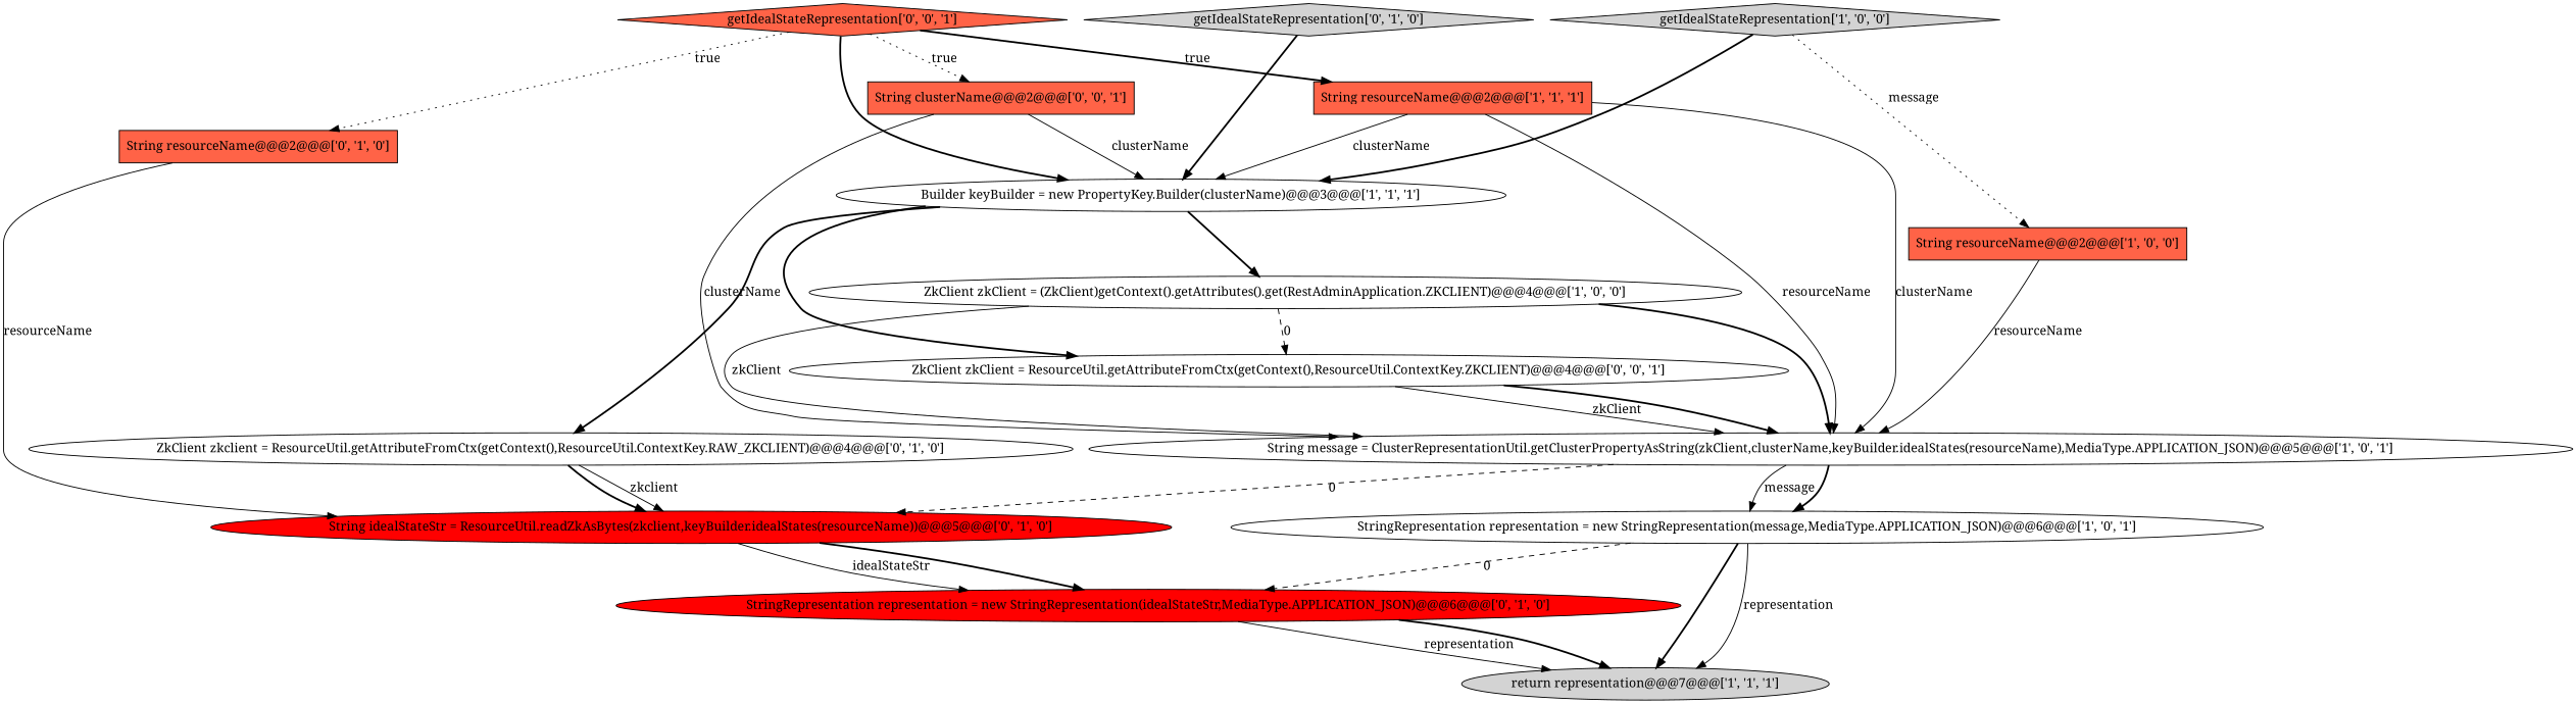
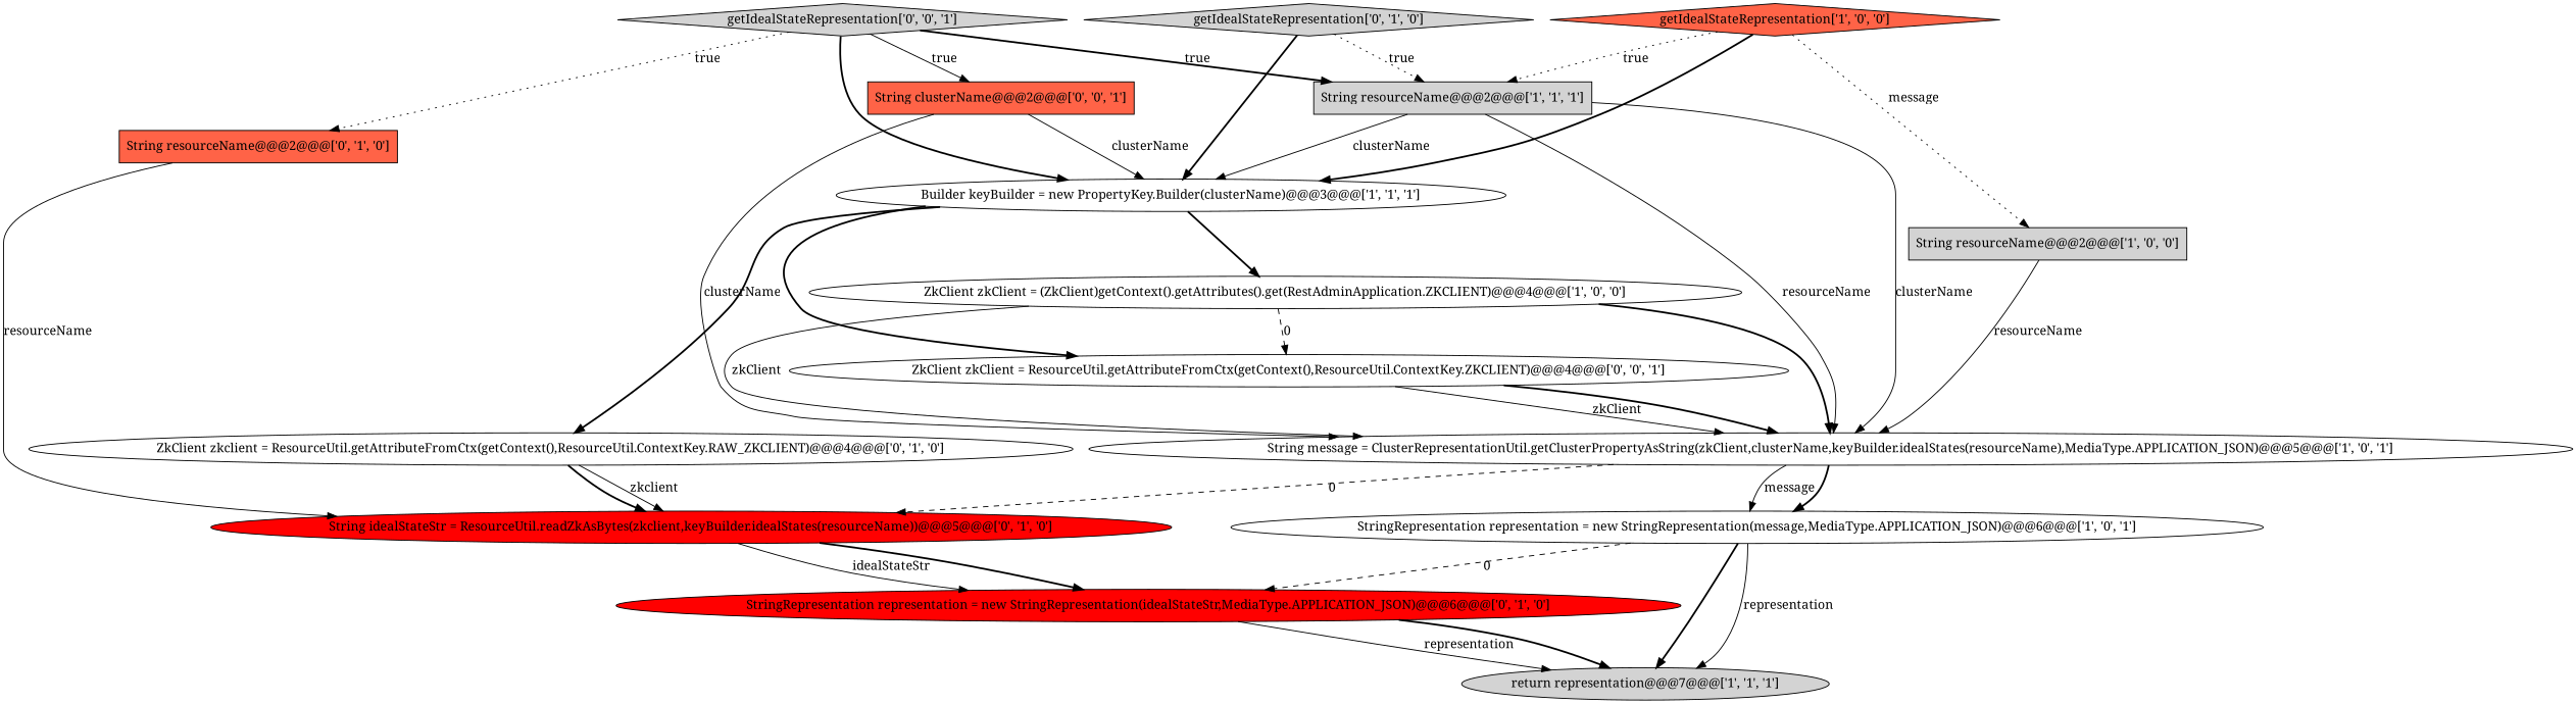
  digraph {
    fontname="Noto Serif"
    node [fillcolor=white fontname="Noto Serif" shape=ellipse style=filled]
    edge [fontname="Noto Serif" style=bold]
-   n1 [fillcolor=lightgray label="getIdealStateRepresentation['1', '0', '0']" shape=diamond]
+   n1 [fillcolor=tomato label="getIdealStateRepresentation['1', '0', '0']" shape=diamond]
    n2 [label="Builder keyBuilder = new PropertyKey.Builder(clusterName)@@@3@@@['1', '1', '1']"]
-   n3 [fillcolor=tomato label="String resourceName@@@2@@@['1', '1', '1']" shape=box]
-   n4 [fillcolor=tomato label="String resourceName@@@2@@@['1', '0', '0']" shape=box]
+   n3 [fillcolor=lightgray label="String resourceName@@@2@@@['1', '1', '1']" shape=box]
+   n4 [fillcolor=lightgray label="String resourceName@@@2@@@['1', '0', '0']" shape=box]
    n5 [label="ZkClient zkClient = ResourceUtil.getAttributeFromCtx(getContext(),ResourceUtil.ContextKey.ZKCLIENT)@@@4@@@['0', '0', '1']"]
    n6 [label="ZkClient zkClient = (ZkClient)getContext().getAttributes().get(RestAdminApplication.ZKCLIENT)@@@4@@@['1', '0', '0']"]
    n7 [label="ZkClient zkclient = ResourceUtil.getAttributeFromCtx(getContext(),ResourceUtil.ContextKey.RAW_ZKCLIENT)@@@4@@@['0', '1', '0']"]
    n8 [label="String message = ClusterRepresentationUtil.getClusterPropertyAsString(zkClient,clusterName,keyBuilder.idealStates(resourceName),MediaType.APPLICATION_JSON)@@@5@@@['1', '0', '1']"]
    n9 [fillcolor=red label="String idealStateStr = ResourceUtil.readZkAsBytes(zkclient,keyBuilder.idealStates(resourceName))@@@5@@@['0', '1', '0']"]
    n10 [label="StringRepresentation representation = new StringRepresentation(message,MediaType.APPLICATION_JSON)@@@6@@@['1', '0', '1']"]
    n11 [fillcolor=red label="StringRepresentation representation = new StringRepresentation(idealStateStr,MediaType.APPLICATION_JSON)@@@6@@@['0', '1', '0']"]
    n12 [fillcolor=lightgray label="return representation@@@7@@@['1', '1', '1']"]
    n13 [fillcolor=tomato label="String clusterName@@@2@@@['0', '0', '1']" shape=box]
    n14 [fillcolor=lightgray label="getIdealStateRepresentation['0', '1', '0']" shape=diamond]
    n15 [fillcolor=tomato label="String resourceName@@@2@@@['0', '1', '0']" shape=box]
-   n16 [fillcolor=tomato label="getIdealStateRepresentation['0', '0', '1']" shape=diamond]
+   n16 [fillcolor=lightgray label="getIdealStateRepresentation['0', '0', '1']" shape=diamond]
    n1 -> n2
+   n1 -> n3 [label=true style=dotted]
    n1 -> n4 [label=message style=dotted]
    n2 -> n5
    n2 -> n6
    n2 -> n7
    n3 -> n2 [label=clusterName style=solid]
    n3 -> n8 [label=resourceName style=solid]
    n3 -> n8 [label=clusterName style=solid]
    n4 -> n8 [label=resourceName style=solid]
    n5 -> n8 [label=zkClient style=solid]
    n5 -> n8
    n6 -> n5 [label=0 style=dashed]
    n6 -> n8 [label=zkClient style=solid]
    n6 -> n8
    n7 -> n9 [label=zkclient style=solid]
    n7 -> n9
    n8 -> n9 [label=0 style=dashed]
    n8 -> n10 [label=message style=solid]
    n8 -> n10
    n9 -> n11
    n9 -> n11 [label=idealStateStr style=solid]
    n10 -> n11 [label=0 style=dashed]
    n10 -> n12 [label=representation style=solid]
    n10 -> n12
    n11 -> n12 [label=representation style=solid]
    n11 -> n12
    n13 -> n2 [label=clusterName style=solid]
    n13 -> n8 [label=clusterName style=solid]
    n14 -> n2
+   n14 -> n3 [label=true style=dotted]
    n15 -> n9 [label=resourceName style=solid]
    n16 -> n2
    n16 -> n3 [label=true]
-   n16 -> n13 [label=true style=dotted]
+   n16 -> n13 [label=true style=solid]
    n16 -> n15 [label=true style=dotted]
  }
